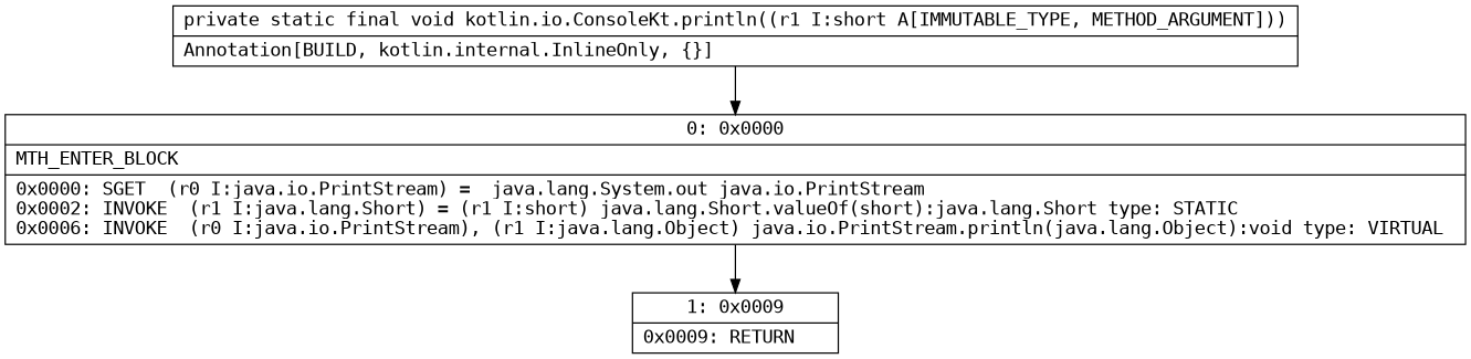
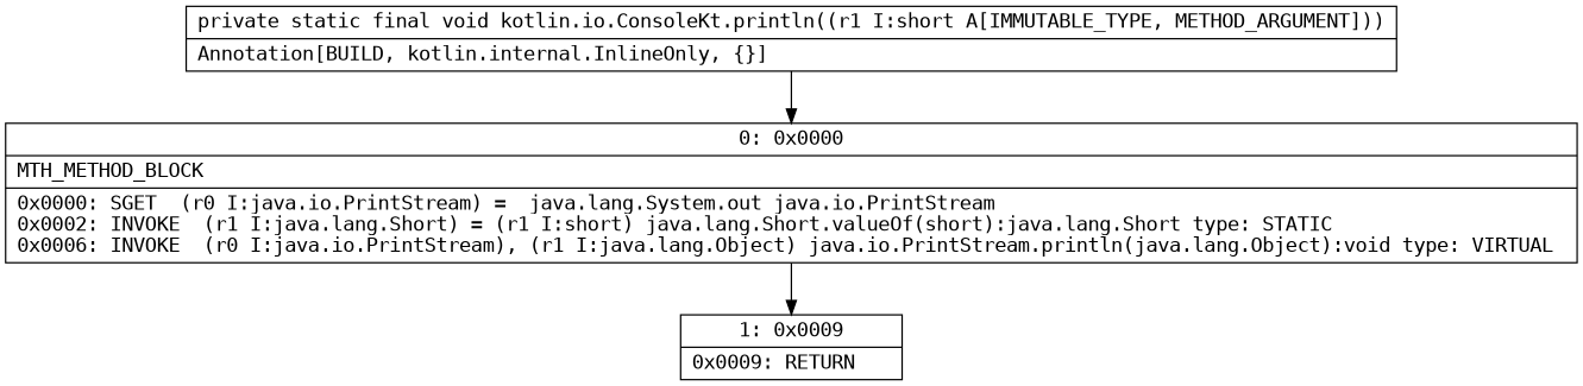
  digraph {
    fontname="DejaVu Sans Mono"
    node [shape=record fontname="DejaVu Sans Mono"]
    edge [fontname="DejaVu Sans Mono"]
-   n1 [label="{0\:\ 0x0000|MTH_ENTER_BLOCK\l|0x0000: SGET  (r0 I:java.io.PrintStream) =  java.lang.System.out java.io.PrintStream \l0x0002: INVOKE  (r1 I:java.lang.Short) = (r1 I:short) java.lang.Short.valueOf(short):java.lang.Short type: STATIC \l0x0006: INVOKE  (r0 I:java.io.PrintStream), (r1 I:java.lang.Object) java.io.PrintStream.println(java.lang.Object):void type: VIRTUAL \l}"]
+   n1 [label="{0\:\ 0x0000|MTH_METHOD_BLOCK\l|0x0000: SGET  (r0 I:java.io.PrintStream) =  java.lang.System.out java.io.PrintStream \l0x0002: INVOKE  (r1 I:java.lang.Short) = (r1 I:short) java.lang.Short.valueOf(short):java.lang.Short type: STATIC \l0x0006: INVOKE  (r0 I:java.io.PrintStream), (r1 I:java.lang.Object) java.io.PrintStream.println(java.lang.Object):void type: VIRTUAL \l}"]
    n2 [label="{1\:\ 0x0009|0x0009: RETURN   \l}"]
    n3 [label="{private static final void kotlin.io.ConsoleKt.println((r1 I:short A[IMMUTABLE_TYPE, METHOD_ARGUMENT]))  | Annotation[BUILD, kotlin.internal.InlineOnly, \{\}]\l}"]
    n1 -> n2
    n3 -> n1
  }
